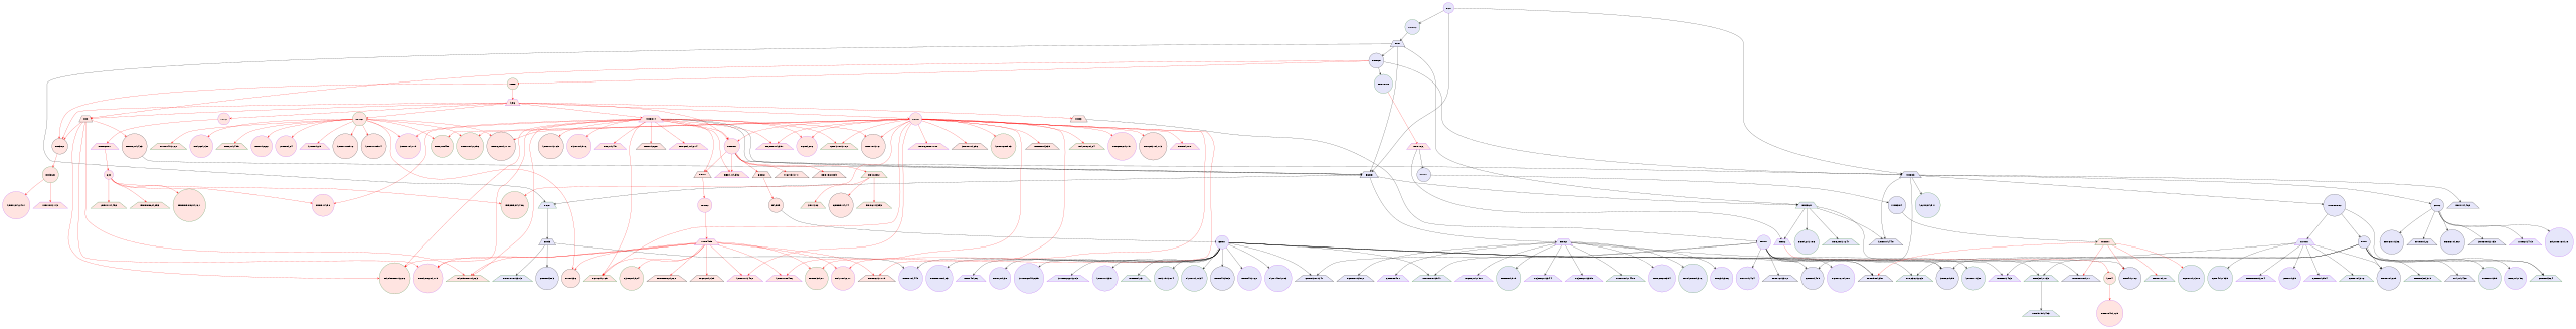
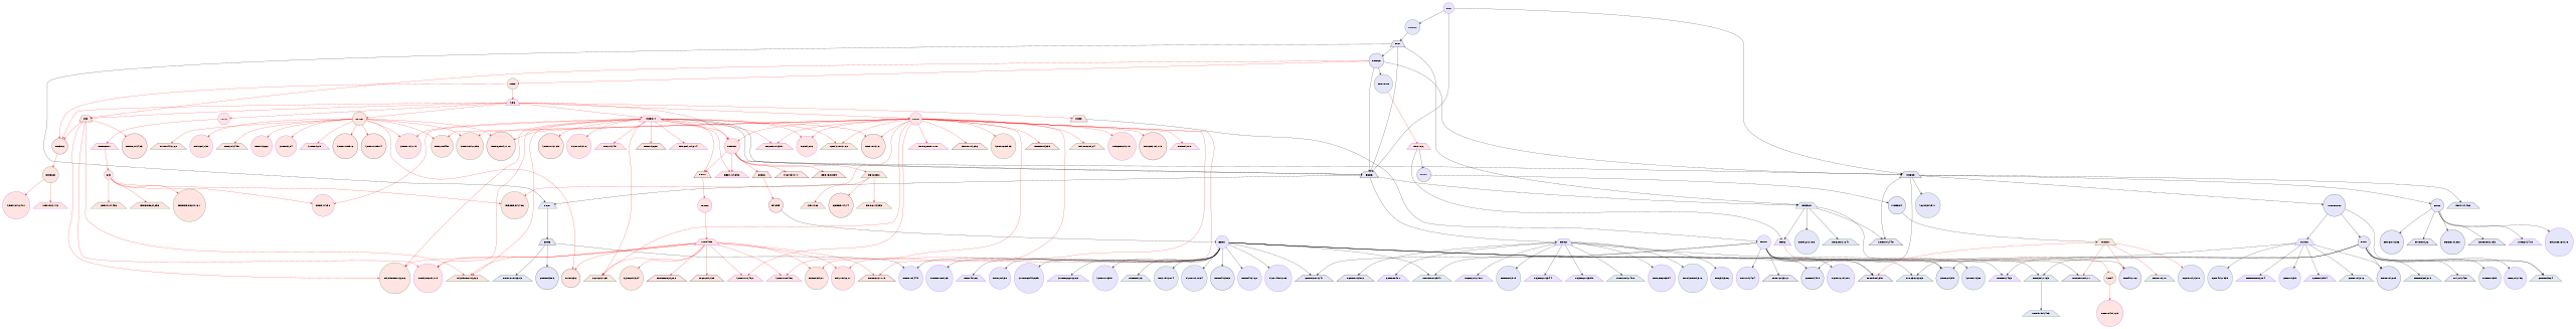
  digraph {
    node [color=purple fillcolor=lavender shape=circle style=filled]
    edge [arrowhead=vee color=red penwidth=1]
    FYN [color=black shape=trapezium]
    EGFR [color=black shape=trapezium]
    NCK1 [color=darkgreen shape=trapezium]
    PRKCA [color=black]
    PIK3CA [color=darkgreen shape=trapezium]
    TNK2 [shape=trapezium]
    PAK3 [color=black shape=trapezium]
    MAPK3 [color=black shape=trapezium]
    PPP1R1A [color=darkgreen]
    MET [color=darkgreen fillcolor=mistyrose]
    KIT [color=black fillcolor=mistyrose shape=trapezium]
    AKT2 [shape=trapezium]
    RRAS2_S186 [color=darkgreen]
    SART1_S448 [color=black shape=trapezium]
    TOP2A_S1247 [color=darkgreen shape=trapezium]
    TOX4_S182 [color=black]
    BAG3_S386
    BCLAF1_S512 [color=black shape=trapezium]
    CTTN_T401 [shape=trapezium]
    HCFC1_S1507 [shape=trapezium]
    MAP1B_S1400 [color=darkgreen shape=trapezium]
    MAP2K2_T394
    PHF3_S1133 [color=darkgreen shape=trapezium]
    TWISTNB_S316 [color=darkgreen]
    TXLNA_S515 [color=darkgreen]
    ZC3HC1_S344 [shape=trapezium]
    ZC3HC1_S395 [shape=trapezium]
    AKAP1_S445
    CANX_S583 [color=black]
    PPP1R10_S313 [color=darkgreen shape=trapezium]
    CDK2 [color=black]
    MAPKAPK2 [color=black]
    CTTN_S405 [color=black]
    SCML2_S511 [color=darkgreen]
    TOM1_S462 [color=black shape=trapezium]
    PPP1CC [fillcolor=mistyrose shape=trapezium]
    SRC [fillcolor=mistyrose shape=trapezium]
    PIK3R2 [color=black fillcolor=mistyrose]
    HSP90AA1_S263 [color=darkgreen fillcolor=mistyrose shape=trapezium]
    HSP90AB1_S226 [color=darkgreen fillcolor=mistyrose]
    PROSER2_S179 [fillcolor=mistyrose]
    HDAC1_S423 [color=black fillcolor=mistyrose]
    EGF
    NTRK2 [color=darkgreen]
    MAPK14 [fillcolor=mistyrose shape=trapezium]
    MAPK1 [fillcolor=mistyrose]
    RELA [color=black fillcolor=mistyrose shape=trapezium]
    BCLAF1_S397 [fillcolor=mistyrose shape=trapezium]
    CLNS1A_S102 [color=darkgreen fillcolor=mistyrose shape=trapezium]
    DKC1_S451 [fillcolor=mistyrose shape=trapezium]
    KRI1_S628 [color=black fillcolor=mistyrose shape=trapezium]
    LARP1_S90 [fillcolor=mistyrose]
    NCL_S206 [fillcolor=mistyrose]
    NUCKS1_S214 [fillcolor=mistyrose shape=trapezium]
    PGM2_S165 [color=darkgreen fillcolor=mistyrose shape=trapezium]
    REPS1_S392 [fillcolor=mistyrose shape=trapezium]
    SRRM1_S769 [color=black fillcolor=mistyrose]
    SRRM1_S775 [fillcolor=mistyrose]
    USP10_S576 [fillcolor=mistyrose]
    UTP18_S121 [color=black fillcolor=mistyrose]
    GTF2I [color=black fillcolor=mistyrose shape=trapezium]
    RPS6KA2 [color=darkgreen fillcolor=mistyrose shape=trapezium]
    MCM3_S711 [color=black fillcolor=mistyrose shape=trapezium]
    PPP1R2_T89 [color=black fillcolor=mistyrose shape=trapezium]
    TRAF2 [fillcolor=mistyrose]
    STK4 [color=darkgreen fillcolor=mistyrose]
    HSPA5 [color=black fillcolor=mistyrose]
    GTPBP1_S44 [color=black fillcolor=mistyrose]
    HDAC1_S393 [color=darkgreen fillcolor=mistyrose shape=trapezium]
    SF1_S82 [color=darkgreen fillcolor=mistyrose shape=trapezium]
    ZNF579_S483 [color=darkgreen shape=trapezium]
    AKT3 [color=black fillcolor=mistyrose shape=trapezium]
    IRAK1
    CARHSP1_S41 [color=black shape=trapezium]
    MYBBP1A_S11 [color=black shape=trapezium]
    NOP58_S351 [color=black shape=trapezium]
    PGRMC1_S181
    SNTB2_S95 [color=black]
    STMN1_S38 [color=darkgreen]
    TOM1_S464
    TRIP12_S312 [color=black shape=trapezium]
    ZMYND8_S547 [color=darkgreen shape=trapezium]
    HIST1H1B_S18
    HMGA1_S36 [color=black]
    LMNA_S22 [color=black shape=trapezium]
    PHRF1_S867 [color=black]
    SNAPIN_S133 [color=black shape=trapezium]
    WIPI2_S413 [shape=trapezium]
    PLK1 [color=black]
    LIMK1 [shape=trapezium]
    CANX_S564 [color=darkgreen shape=trapezium]
    NKTR_S463 [shape=trapezium]
    IWS1_S438 [color=black shape=trapezium]
    LIMA1_S609 [color=black]
    MIEF1_S59 [color=darkgreen]
    RFC1_S156
    THRAP3_S379 [color=darkgreen shape=trapezium]
    TVP23C_S223 [color=darkgreen shape=trapezium]
    CAAP1_S312 [color=darkgreen shape=trapezium]
    CANX_S554 [shape=trapezium]
    CHD4_S1535 [color=darkgreen]
    HNRNPK_S284 [shape=trapezium]
    SNIP1_S35
    AXIN1 [color=black]
    ERN1
    DENR_S73 [color=darkgreen shape=trapezium]
    EPS15_S814 [color=darkgreen]
    ESYT1_S1034 [color=darkgreen]
    LARP4_S583 [color=black]
    LARP4_S722
    LSM14A_S183
    PRKAR1A_S83
    RBM4_S86 [shape=trapezium]
    RPL12_S38
    SMARCA4_S695
    SMARCC2_S283 [shape=trapezium]
    SRRM1_S391
    MAP3K4 [color=black]
    MINK1 [color=darkgreen fillcolor=mistyrose shape=trapezium]
    NPM1_S70 [color=darkgreen shape=trapezium]
    TCOF1_S1378 [color=darkgreen]
    NAP1L4_S125 [fillcolor=mistyrose]
    ARAF [fillcolor=mistyrose]
    PRKCI [color=darkgreen fillcolor=mistyrose]
    VAV2 [fillcolor=mistyrose]
    AKAP8_S339 [color=black fillcolor=mistyrose shape=trapezium]
    DKC1_T458 [color=darkgreen fillcolor=mistyrose]
    HIRIP3_S87 [color=darkgreen fillcolor=mistyrose]
    IRF2BP2_S406 [color=darkgreen fillcolor=mistyrose]
    LAS1L_S617 [fillcolor=mistyrose]
    LYSMD2_S24 [color=darkgreen fillcolor=mistyrose shape=trapezium]
    MAGED2_S191 [fillcolor=mistyrose]
    MAP1B_S1256 [color=darkgreen fillcolor=mistyrose]
    NUCKS1_S113 [color=black fillcolor=mistyrose]
    PNN_S100 [fillcolor=mistyrose shape=trapezium]
    PRRC2A_S1110 [color=black fillcolor=mistyrose]
    PRRC2A_T1108 [fillcolor=mistyrose shape=trapezium]
    RBBP6_S1179 [color=black fillcolor=mistyrose shape=trapezium]
    SRRM1_S402 [fillcolor=mistyrose shape=trapezium]
    SRRM1_S696 [color=black fillcolor=mistyrose shape=trapezium]
    SRRM1_T406 [fillcolor=mistyrose shape=trapezium]
    SRRM2_T983 [color=darkgreen fillcolor=mistyrose]
    AHSG_S138 [fillcolor=mistyrose]
    DKC1_S455 [color=darkgreen fillcolor=mistyrose shape=trapezium]
    KRI1_S622 [fillcolor=mistyrose]
    PML_S36 [color=black fillcolor=mistyrose]
    SMAP_S24 [fillcolor=mistyrose]
    SMAP_S25 [fillcolor=mistyrose shape=trapezium]
    SRRM1_T572 [color=black fillcolor=mistyrose]
    SRRM1_T574 [color=black fillcolor=mistyrose]
    ZMYM4_S122 [color=darkgreen fillcolor=mistyrose shape=trapezium]
    PIK3CB [color=darkgreen fillcolor=mistyrose]
    ARHGAP1 [fillcolor=mistyrose shape=trapezium]
    SRRM2_S2407 [fillcolor=mistyrose]
    VIRMA_S173 [fillcolor=mistyrose shape=trapezium]
    CIT [fillcolor=mistyrose]
    HNRNPC_S253 [color=darkgreen fillcolor=mistyrose shape=trapezium]
    HNRNPUL2_S161 [color=darkgreen fillcolor=mistyrose]
    SRRM1_S452 [color=darkgreen fillcolor=mistyrose shape=trapezium]
    MAP4K5 [fillcolor=mistyrose shape=trapezium]
    CSTF2_S524 [color=darkgreen fillcolor=mistyrose]
    HNRNPC_S260 [color=black fillcolor=mistyrose shape=trapezium]
    MCM2_S139 [color=black fillcolor=mistyrose shape=trapezium]
    FYN -> EGFR [color=black]
    FYN -> NCK1 [color=black]
    FYN -> PRKCA [color=black]
    FYN -> PIK3CA [color=black]
    EGFR -> NCK1 [color=black]
    EGFR -> PIK3CA [color=black]
    EGFR -> TNK2 [color=black]
    NCK1 -> PAK3 [color=black]
-   HDAC1_S423 -> EGFR [color=black]
+   PRKCA -> EGFR [color=black]
    PRKCA -> MAPK3 [color=black]
    PRKCA -> PPP1R1A [color=black]
    PRKCA -> MET [arrowhead=tee]
    PRKCA -> KIT [arrowhead=tee]
    PIK3CA -> AKT2 [color=black]
    PIK3CA -> RRAS2_S186 [color=black]
    PIK3CA -> SART1_S448 [color=black]
    PIK3CA -> TOP2A_S1247 [color=black]
    PIK3CA -> TOX4_S182 [color=black]
    TNK2 -> BAG3_S386 [color=black]
    TNK2 -> BCLAF1_S512 [color=black]
    TNK2 -> CTTN_T401 [color=black]
    TNK2 -> HCFC1_S1507 [color=black]
    TNK2 -> MAP1B_S1400 [color=black]
    TNK2 -> MAP2K2_T394 [color=black]
    TNK2 -> PHF3_S1133 [color=black]
    TNK2 -> TWISTNB_S316 [color=black]
    TNK2 -> TXLNA_S515 [color=black]
    TNK2 -> ZC3HC1_S344 [color=black]
    TNK2 -> ZC3HC1_S395 [color=black]
    PAK3 -> AKAP1_S445 [color=black]
    PAK3 -> CANX_S583 [color=black]
    PAK3 -> PPP1R10_S313 [color=black]
    MAPK3 -> SART1_S448 [color=black]
    MAPK3 -> CDK2 [color=black]
    MAPK3 -> MAPKAPK2 [color=black]
    MAPK3 -> CTTN_S405 [color=black]
    MAPK3 -> SCML2_S511 [color=black]
    MAPK3 -> TOM1_S462 [color=black]
    PPP1R1A -> PPP1CC [arrowhead=tee]
    MET -> SRC
    MET -> PIK3R2
    KIT -> PIK3R2
    KIT -> HSP90AA1_S263
    KIT -> HSP90AB1_S226
    KIT -> PROSER2_S179
    KIT -> HDAC1_S423
    AKT2 -> STK4 [arrowhead=tee]
    PHF3_S1133 -> ZNF579_S483 [color=black]
    CDK2 -> HIST1H1B_S18 [color=black]
    CDK2 -> HMGA1_S36 [color=black]
    CDK2 -> LMNA_S22 [color=black]
    CDK2 -> PHRF1_S867 [color=black]
    CDK2 -> SNAPIN_S133 [color=black]
    CDK2 -> WIPI2_S413 [color=black]
    MAPKAPK2 -> PLK1 [color=black]
    MAPKAPK2 -> LIMK1 [color=black]
    MAPKAPK2 -> CANX_S564 [color=black]
    PPP1CC -> AKT2 [arrowhead=tee color=black]
    PPP1CC -> AXIN1 [arrowhead=tee color=black]
    SRC -> KIT
    SRC -> PIK3R2
    SRC -> MAPK14
    SRC -> MAPK1
    SRC -> AKT3
    SRC -> ARAF
    SRC -> PRKCI
    SRC -> VAV2
    PIK3R2 -> PIK3CB
    EGF -> EGFR [color=black]
    EGF -> MAPK3 [color=black]
    EGF -> NTRK2 [color=black]
    NTRK2 -> FYN [color=black]
    MAPK14 -> EGFR [arrowhead=tee color=black]
    MAPK14 -> MAPK3 [arrowhead=tee color=black]
    MAPK14 -> HSP90AA1_S263
    MAPK14 -> HSP90AB1_S226
    MAPK14 -> PROSER2_S179
    MAPK14 -> MAPK1
    MAPK14 -> RELA
    MAPK14 -> BCLAF1_S397
    MAPK14 -> CLNS1A_S102
    MAPK14 -> DKC1_S451
    MAPK14 -> KRI1_S628
    MAPK14 -> LARP1_S90
    MAPK14 -> NCL_S206
    MAPK14 -> NUCKS1_S214
    MAPK14 -> PGM2_S165
    MAPK14 -> REPS1_S392
    MAPK14 -> SRRM1_S769
    MAPK14 -> SRRM1_S775
    MAPK14 -> USP10_S576
    MAPK14 -> UTP18_S121
    MAPK1 -> EGFR [arrowhead=tee color=black]
    MAPK1 -> RELA
    MAPK1 -> REPS1_S392
    MAPK1 -> GTF2I
    MAPK1 -> RPS6KA2
    MAPK1 -> MCM3_S711
    MAPK1 -> PPP1R2_T89
    RELA -> TRAF2
    GTF2I -> HSPA5
    RPS6KA2 -> GTPBP1_S44
    RPS6KA2 -> HDAC1_S393
    RPS6KA2 -> SF1_S82
    TRAF2 -> MAP4K5
    STK4 -> NAP1L4_S125
    HSPA5 -> ERN1 [arrowhead=tee color=black]
    AKT3 -> IRAK1 [arrowhead=tee color=black]
    IRAK1 -> CARHSP1_S41 [color=black]
    IRAK1 -> MYBBP1A_S11 [color=black]
    IRAK1 -> NOP58_S351 [color=black]
    IRAK1 -> PGRMC1_S181 [color=black]
    IRAK1 -> SNTB2_S95 [color=black]
    IRAK1 -> STMN1_S38 [color=black]
    IRAK1 -> TOM1_S464 [color=black]
    IRAK1 -> TRIP12_S312 [color=black]
    IRAK1 -> ZMYND8_S547 [color=black]
    PLK1 -> PHF3_S1133 [color=black]
    PLK1 -> SNTB2_S95 [color=black]
    PLK1 -> CANX_S564 [color=black]
    PLK1 -> NKTR_S463 [color=black]
    PLK1 -> IWS1_S438 [color=black]
    PLK1 -> LIMA1_S609 [color=black]
    PLK1 -> MIEF1_S59 [color=black]
    PLK1 -> RFC1_S156 [color=black]
    PLK1 -> THRAP3_S379 [color=black]
    LIMK1 -> LIMA1_S609 [color=black]
    LIMK1 -> TVP23C_S223 [color=black]
    LIMK1 -> CAAP1_S312 [color=black]
    LIMK1 -> CANX_S554 [color=black]
    LIMK1 -> CHD4_S1535 [color=black]
    LIMK1 -> HNRNPK_S284 [color=black]
    LIMK1 -> SNIP1_S35 [color=black]
    AXIN1 -> MAP3K4 [color=black]
    ERN1 -> AKAP1_S445 [color=black]
    ERN1 -> CTTN_S405 [color=black]
    ERN1 -> CARHSP1_S41 [color=black]
    ERN1 -> NOP58_S351 [color=black]
    ERN1 -> SNTB2_S95 [color=black]
    ERN1 -> ZMYND8_S547 [color=black]
    ERN1 -> NKTR_S463 [color=black]
    ERN1 -> TVP23C_S223 [color=black]
    ERN1 -> DENR_S73 [color=black]
    ERN1 -> EPS15_S814 [color=black]
    ERN1 -> ESYT1_S1034 [color=black]
    ERN1 -> LARP4_S583 [color=black]
    ERN1 -> LARP4_S722 [color=black]
    ERN1 -> LSM14A_S183 [color=black]
    ERN1 -> PRKAR1A_S83 [color=black]
    ERN1 -> RBM4_S86 [color=black]
    ERN1 -> RPL12_S38 [color=black]
    ERN1 -> SMARCA4_S695 [color=black]
    ERN1 -> SMARCC2_S283 [color=black]
    ERN1 -> SRRM1_S391 [color=black]
    MAP3K4 -> MINK1 [color=black]
    MINK1 -> TOX4_S182
    MINK1 -> MYBBP1A_S11
    MINK1 -> NOP58_S351
    MINK1 -> NPM1_S70
    MINK1 -> TCOF1_S1378
    ARAF -> MAPK1
    ARAF -> BCLAF1_S397
    ARAF -> CLNS1A_S102
    ARAF -> NCL_S206
    ARAF -> PGM2_S165
    ARAF -> UTP18_S121
    ARAF -> AKAP8_S339
    ARAF -> DKC1_T458
    ARAF -> HIRIP3_S87
    ARAF -> IRF2BP2_S406
    ARAF -> LAS1L_S617
    ARAF -> LYSMD2_S24
    ARAF -> MAGED2_S191
    ARAF -> MAP1B_S1256
    ARAF -> NUCKS1_S113
    ARAF -> PNN_S100
    ARAF -> PRRC2A_S1110
    ARAF -> PRRC2A_T1108
    ARAF -> RBBP6_S1179
    ARAF -> SRRM1_S402
    ARAF -> SRRM1_S696
    ARAF -> SRRM1_T406
    ARAF -> SRRM2_T983
    PRKCI -> SRRM1_S775
    PRKCI -> DKC1_T458
    PRKCI -> MAP1B_S1256
    PRKCI -> PRRC2A_S1110
    PRKCI -> AHSG_S138
    PRKCI -> DKC1_S455
    PRKCI -> KRI1_S622
    PRKCI -> PML_S36
    PRKCI -> SMAP_S24
    PRKCI -> SMAP_S25
    PRKCI -> SRRM1_T572
    PRKCI -> SRRM1_T574
    PRKCI -> ZMYM4_S122
    VAV2 -> ARHGAP1
    PIK3CB -> SRRM2_S2407
    PIK3CB -> VIRMA_S173
    ARHGAP1 -> CIT
    CIT -> LARP1_S90
    CIT -> IRF2BP2_S406
    CIT -> HNRNPC_S253
    CIT -> HNRNPUL2_S161
    CIT -> SRRM1_S452
    MAP4K5 -> HSP90AA1_S263
    MAP4K5 -> HSP90AB1_S226
    MAP4K5 -> PROSER2_S179
    MAP4K5 -> PGM2_S165
    MAP4K5 -> HIRIP3_S87
    MAP4K5 -> LAS1L_S617
    MAP4K5 -> RBBP6_S1179
    MAP4K5 -> SRRM1_S402
    MAP4K5 -> SRRM1_T406
    MAP4K5 -> PML_S36
    MAP4K5 -> CSTF2_S524
    MAP4K5 -> HNRNPC_S260
    MAP4K5 -> MCM2_S139
  }
